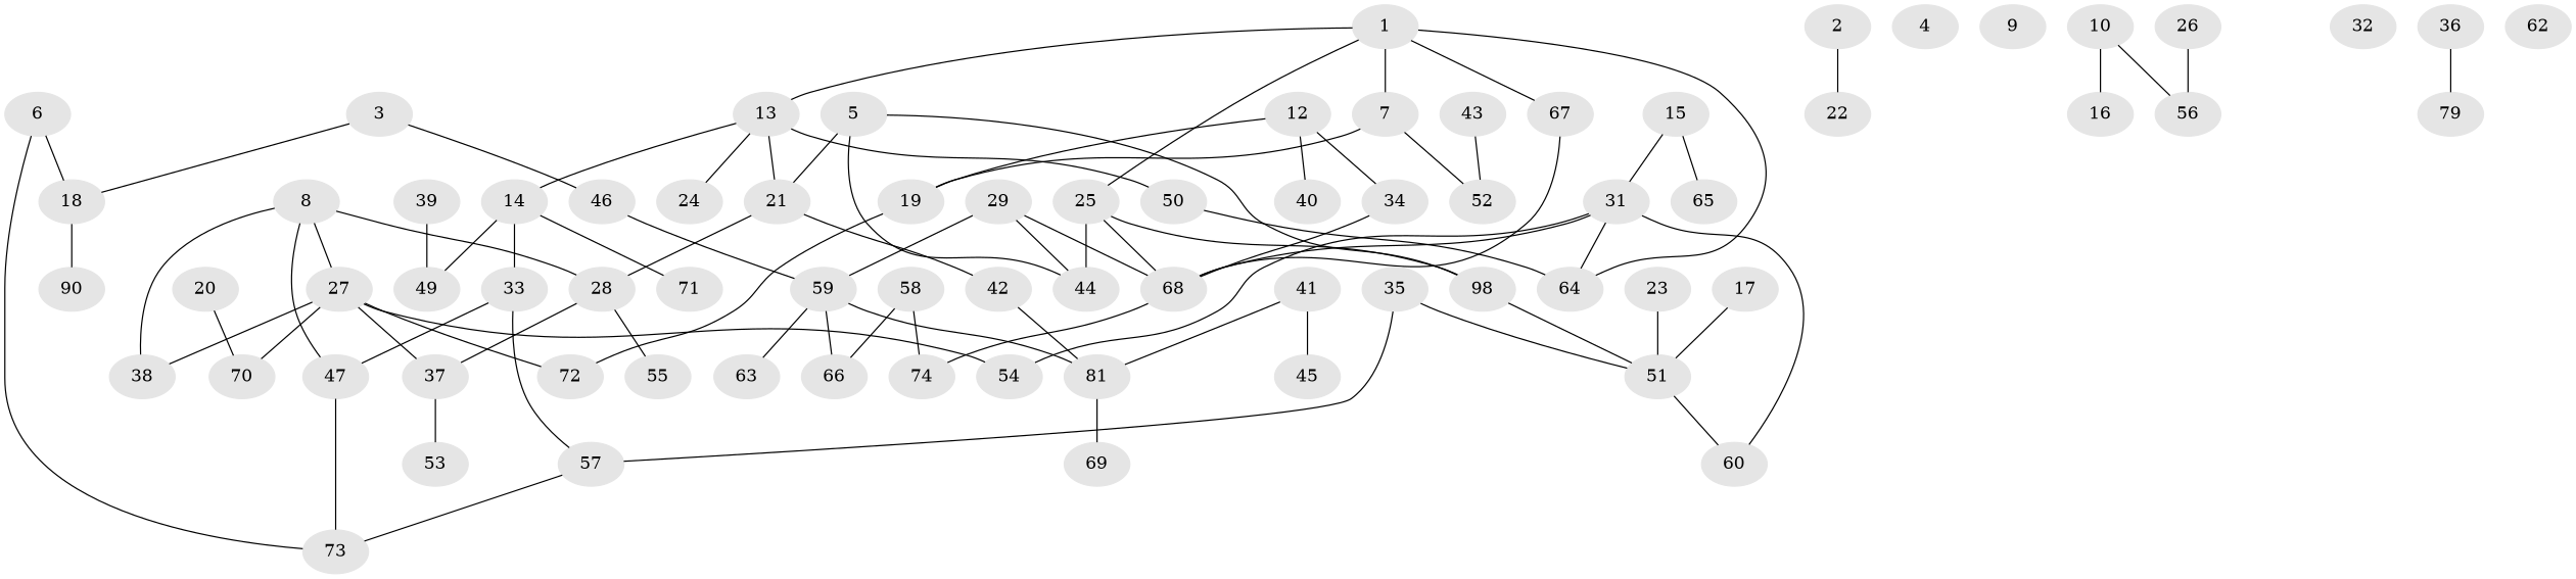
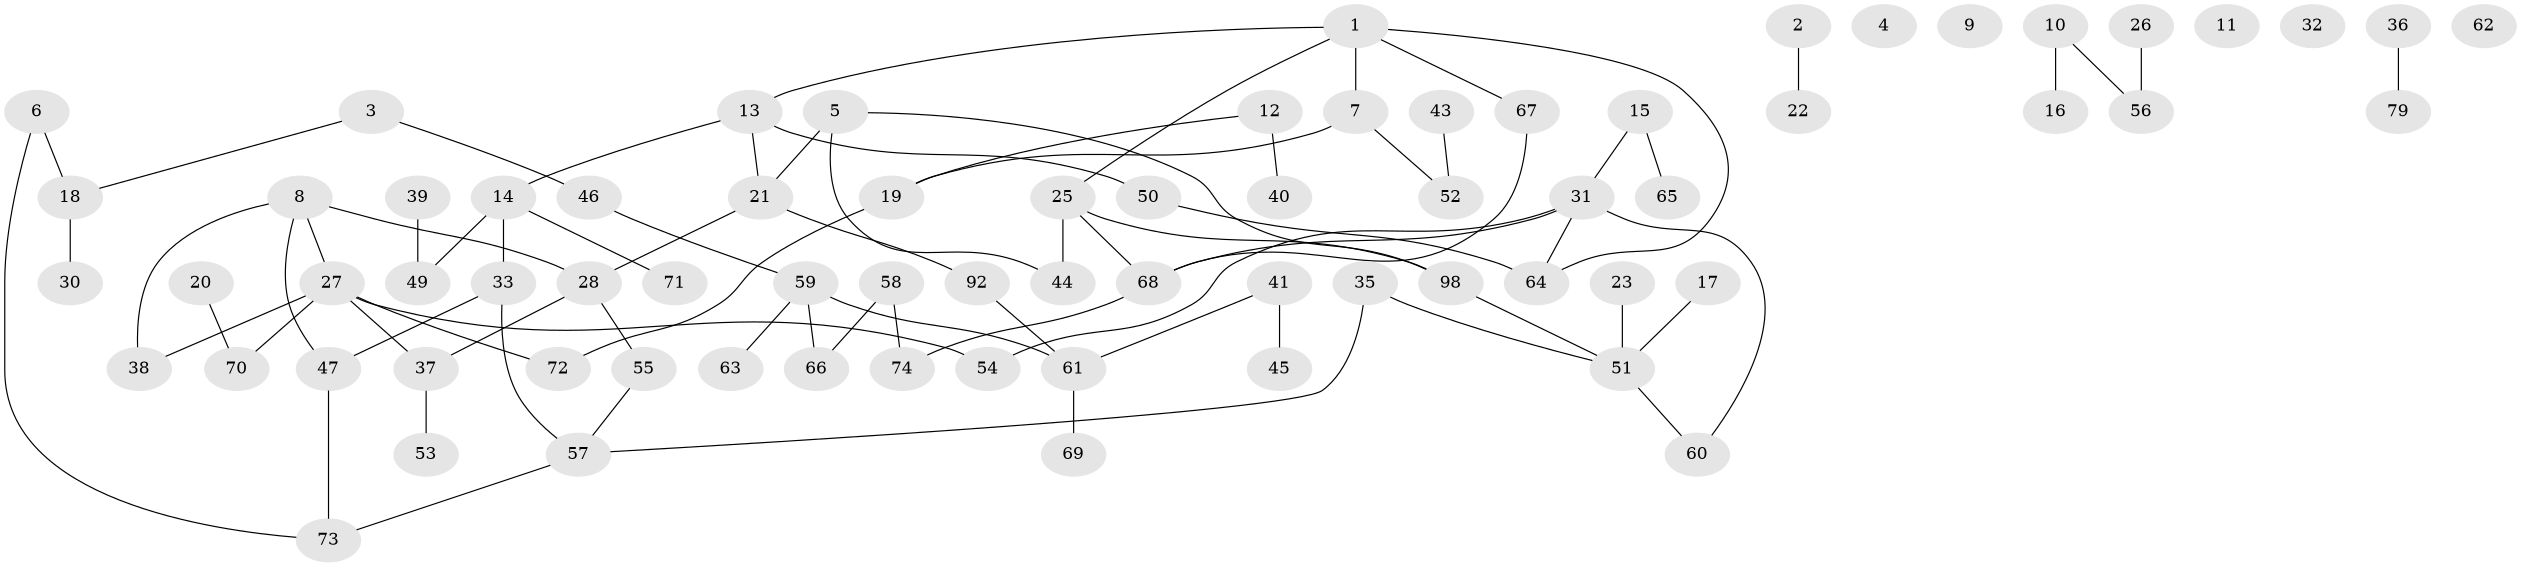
  graph {
    node [color=gray90 style=filled]
    1
    7
    13
    25
    64
    67
    19
    52
    21
    14
-   24
    50
    44
    n14 [label=98]
    68
    2
    22
    3
    18
    46
-   30 [label=90]
+   30
    59
-   61 [label=81]
+   61
    66
    63
    4
    5
    28
-   42
+   42 [label=92]
    51
    6
    73
    72
    8
    27
    38
    47
    70
    37
    54
    35
    57
    9
    10
    16
    56
+   11
    12
-   34
    40
    33
    49
    71
    15
    31
    65
    60
    17
    20
    55
    23
    74
    26
    53
-   29
    32
    n67 [label=79]
    36
    39
    41
    45
    69
    43
    58
    62
    1 -- 7
    1 -- 13
    1 -- 25
    1 -- 64
    1 -- 67
    7 -- 19
    7 -- 52
    13 -- 21
    13 -- 14
-   13 -- 24
    13 -- 50
    25 -- 44
    25 -- n14
    25 -- 68
    67 -- 68
    19 -- 72
    21 -- 28
    21 -- 42
    14 -- 33
    14 -- 49
    14 -- 71
    50 -- 64
    n14 -- 51
    68 -- 74
    2 -- 22
    3 -- 18
    3 -- 46
    18 -- 30
    46 -- 59
    59 -- 61
    59 -- 66
    59 -- 63
    61 -- 69
    5 -- 21
    5 -- 44
    5 -- n14
    28 -- 37
    28 -- 55
    42 -- 61
    51 -- 60
    6 -- 18
    6 -- 73
    8 -- 28
    8 -- 27
    8 -- 38
    8 -- 47
    27 -- 72
    27 -- 38
    27 -- 70
    27 -- 37
    27 -- 54
    47 -- 73
    37 -- 53
    35 -- 51
    35 -- 57
    57 -- 73
    10 -- 16
    10 -- 56
    12 -- 19
-   12 -- 34
    12 -- 40
-   34 -- 68
    33 -- 47
    33 -- 57
    15 -- 31
    15 -- 65
    31 -- 64
    31 -- 68
    31 -- 54
    31 -- 60
    17 -- 51
    20 -- 70
+   55 -- 57
    23 -- 51
    26 -- 56
-   29 -- 44
-   29 -- 68
-   29 -- 59
    36 -- n67
    39 -- 49
    41 -- 61
    41 -- 45
    43 -- 52
    58 -- 66
    58 -- 74
  }
